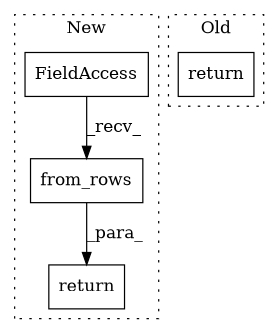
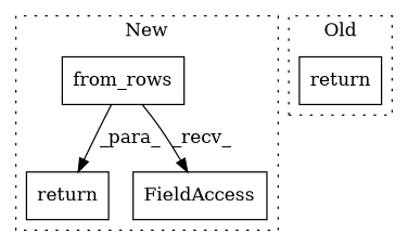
  digraph {
    node [a=41 l=7 shape=box]
    n1 [a=32 l="10,1" label=from_rows s="1068,1225"]
    n2 [label=return s=1043]
    n3 [a=22 l=17 label=FieldAccess s=1050]
    n4 [label=return s=1046]
    subgraph cluster_1 {
      label=New
      style=dotted
      n1
      n2
      n3
    }
    subgraph cluster_2 {
      label=Old
      style=dotted
      n4
    }
    n1 -> n2 [label=_para_]
-   n3 -> n1 [label=_recv_]
+   n1 -> n3 [label=_recv_]
  }
